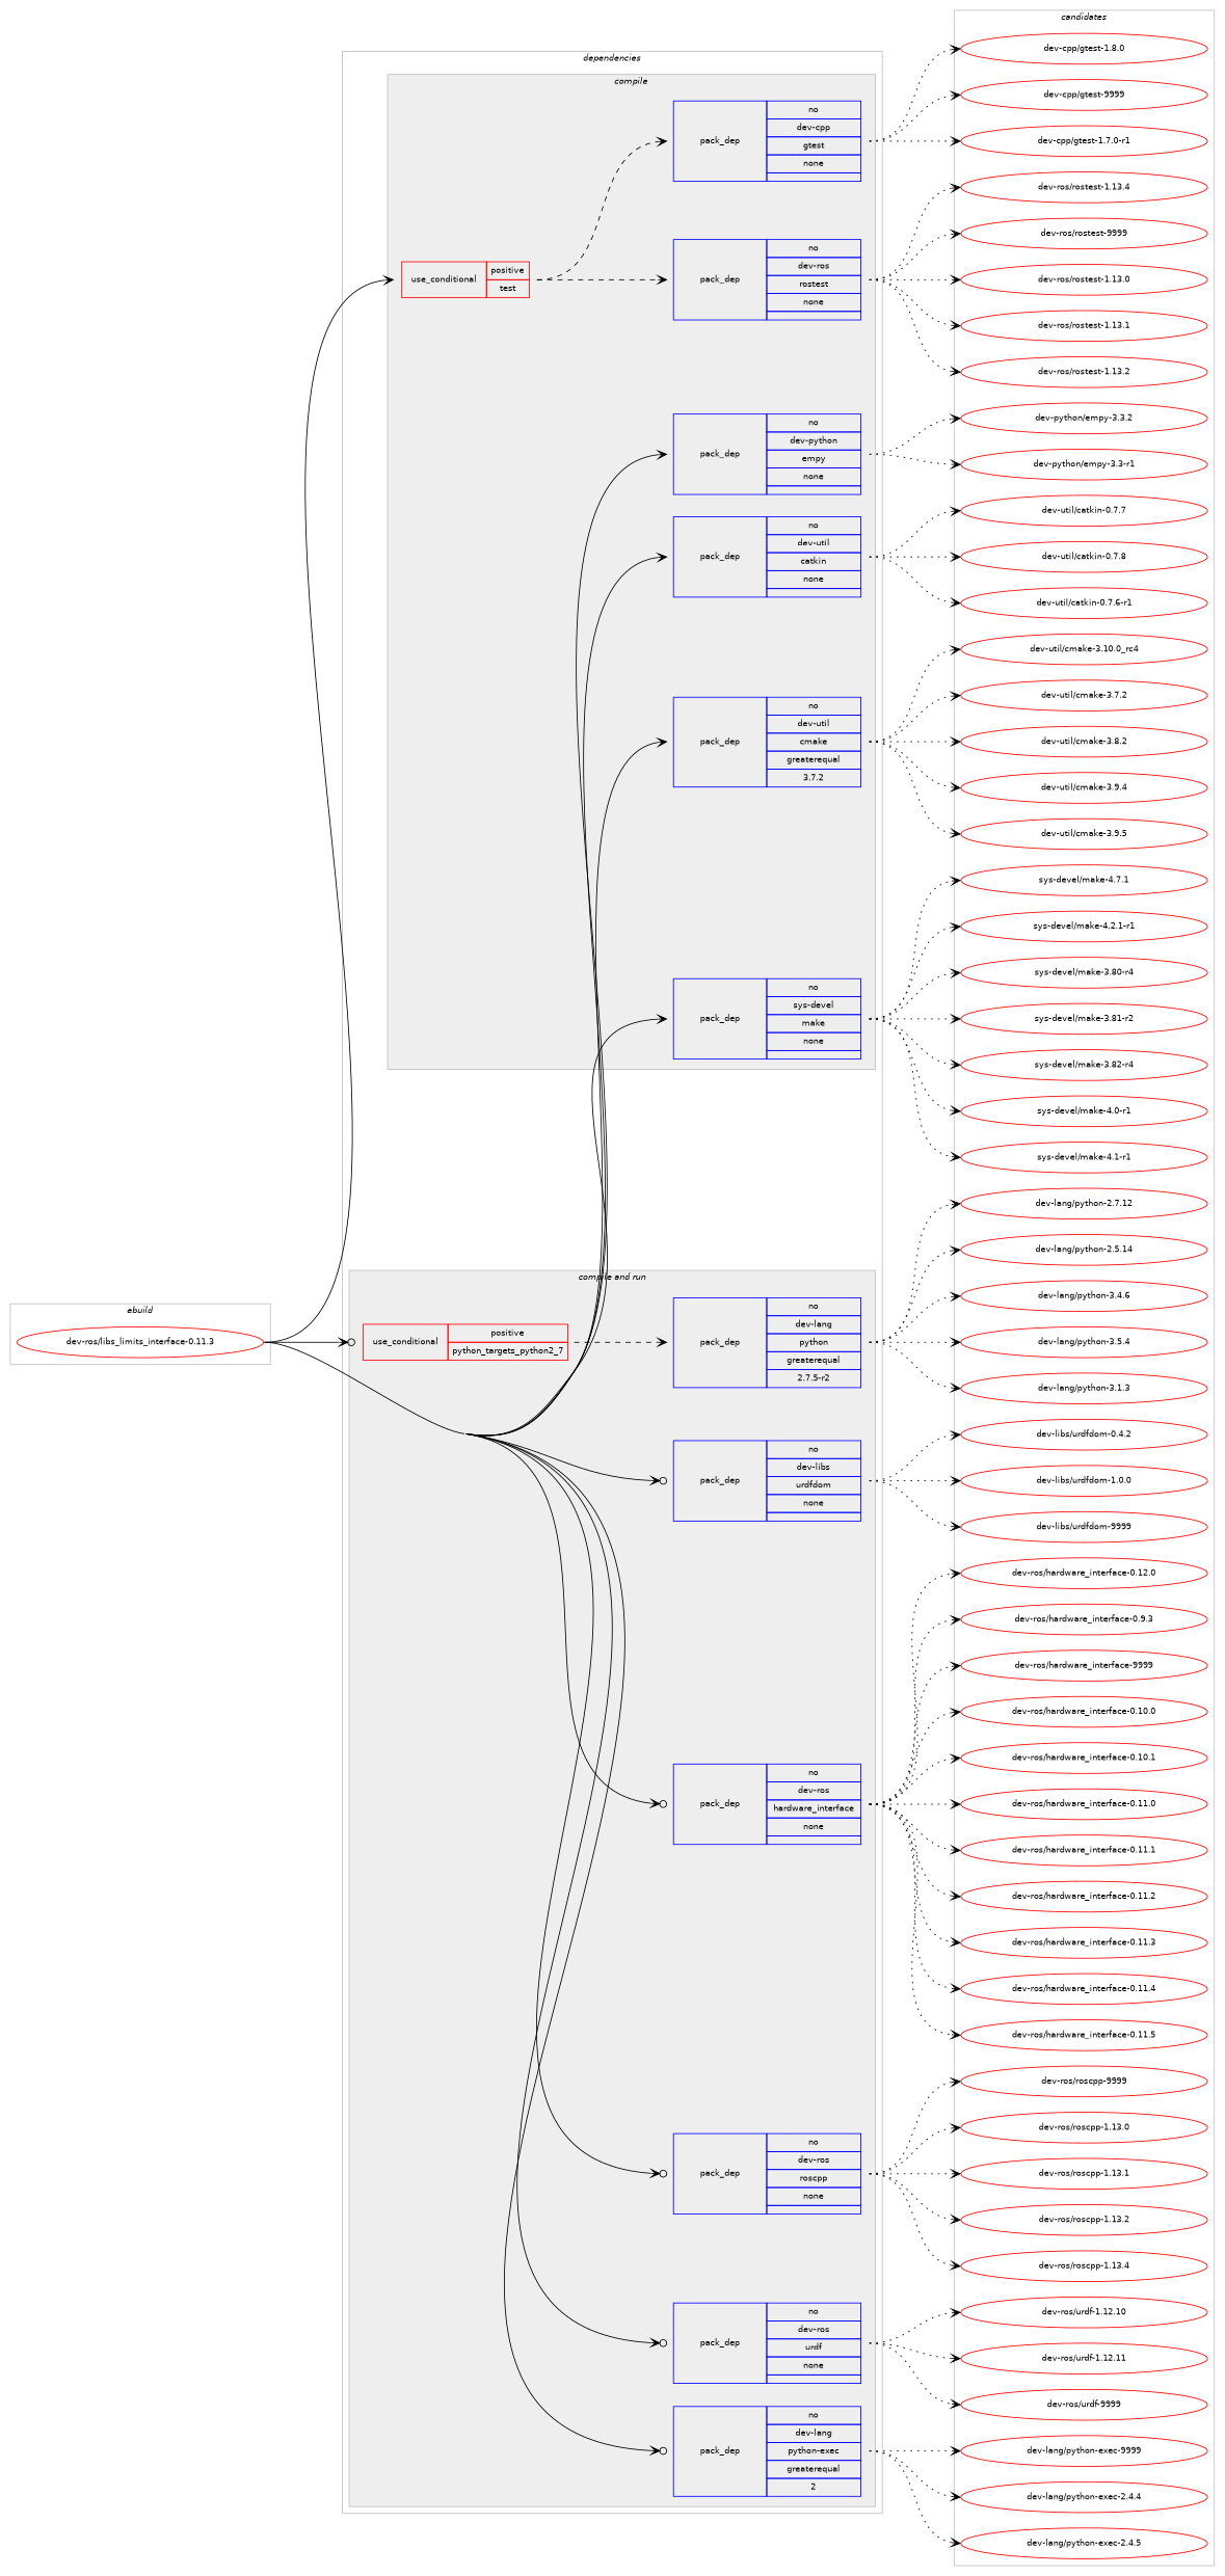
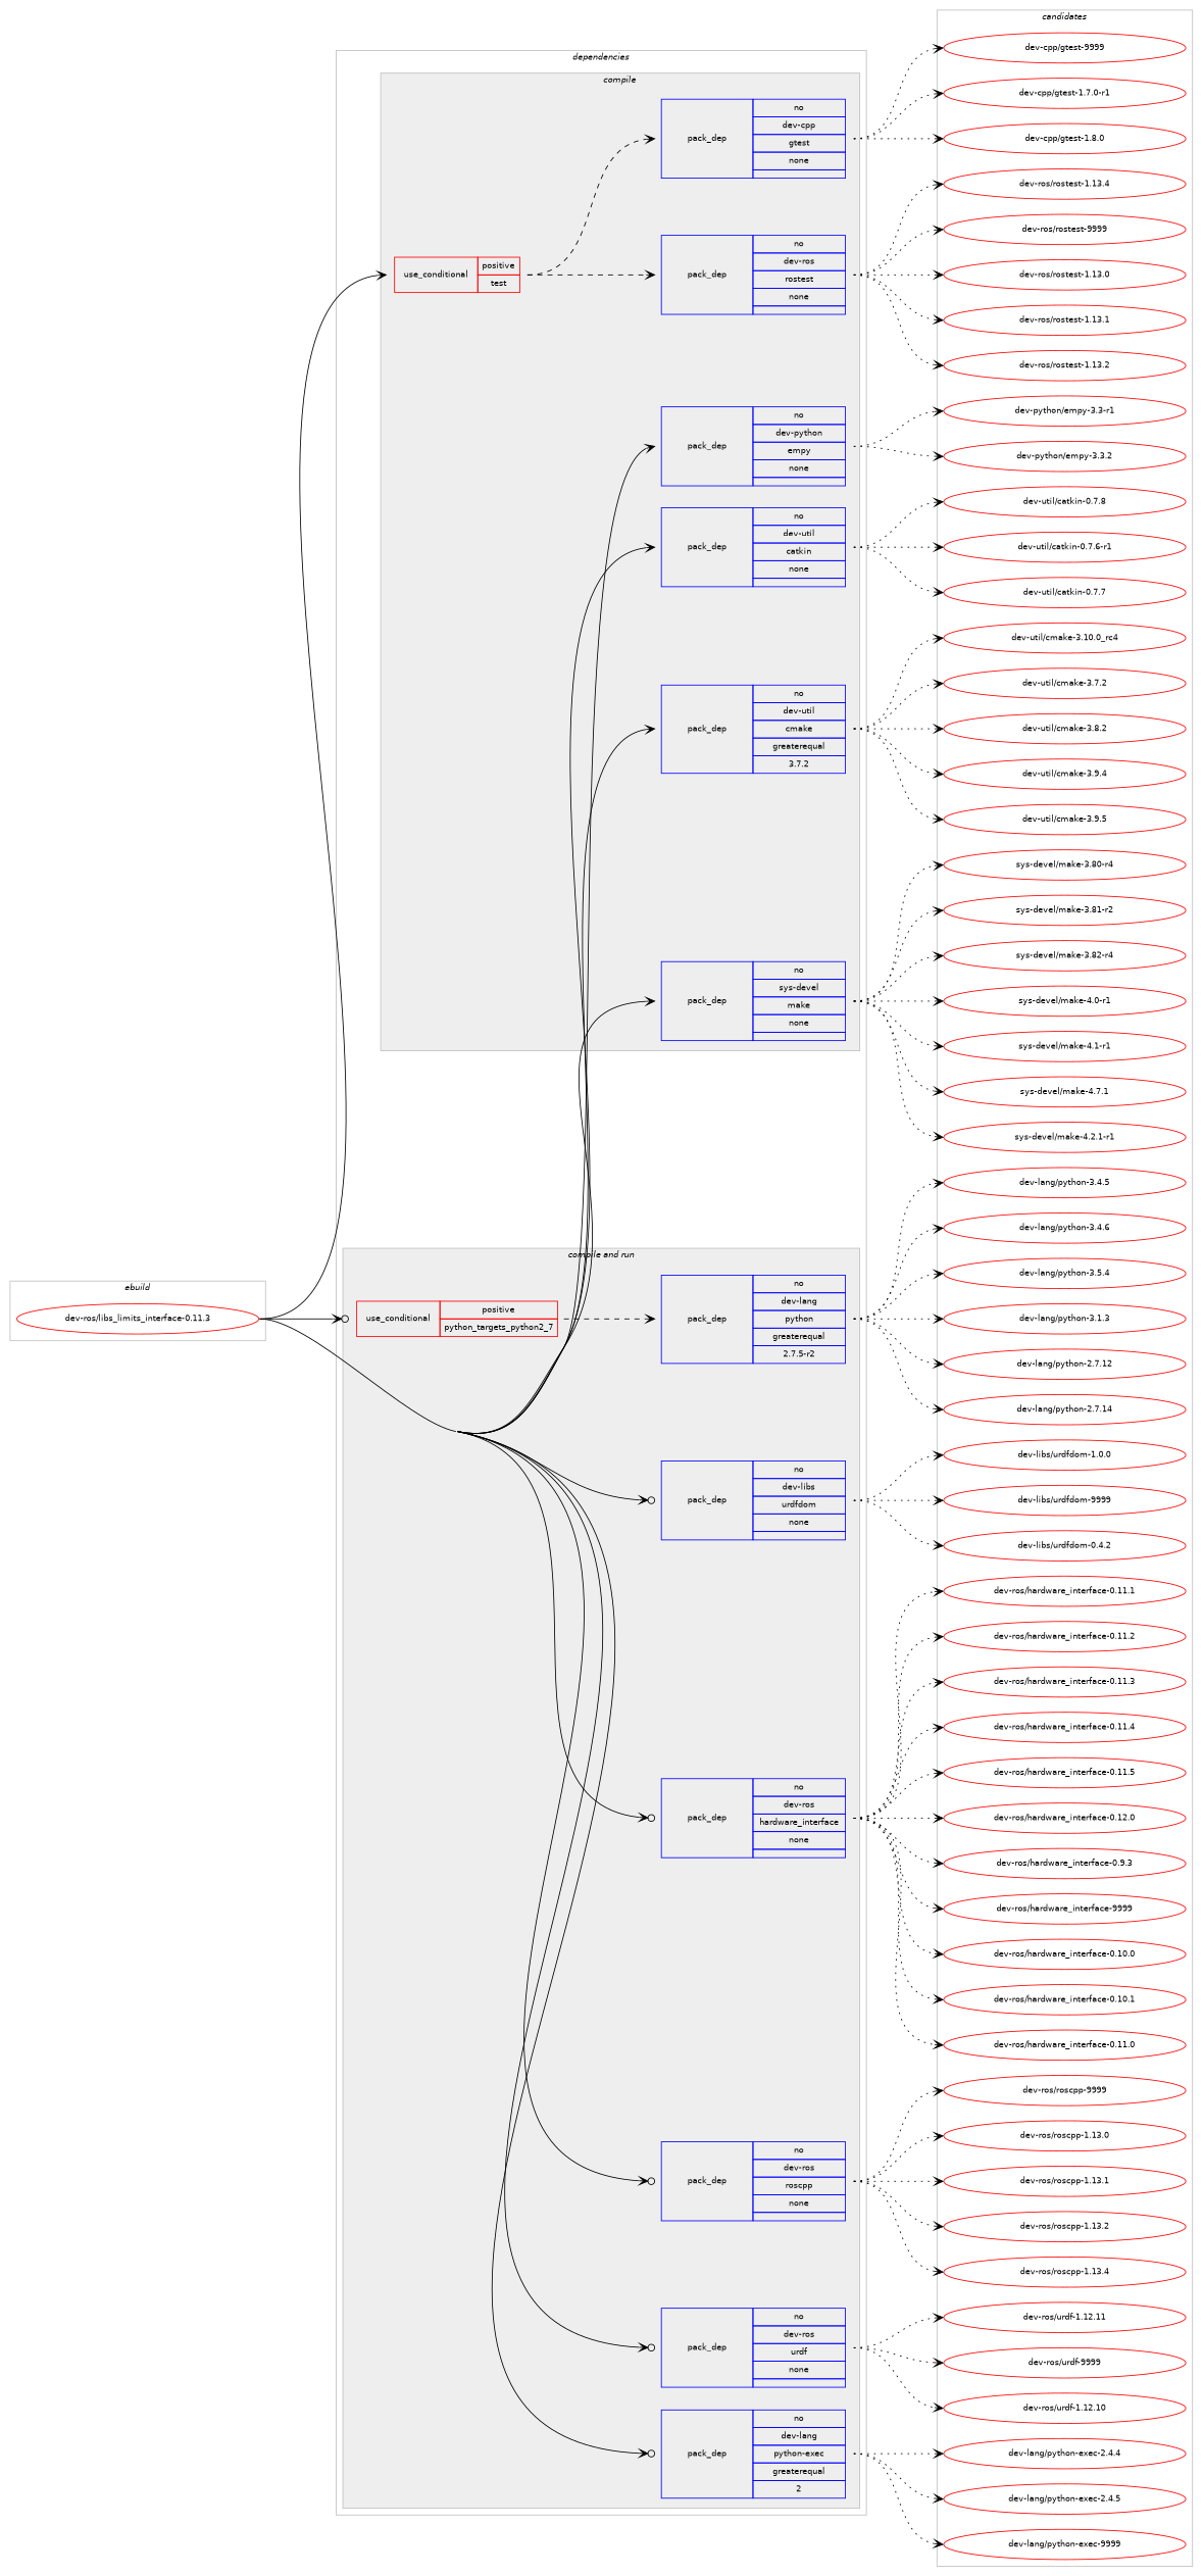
  digraph {
    compound=true
    concentrate=true
    fontname=Helvetica
    fontsize=10
    newrank=true
    rankdir=LR
    ranksep=1.5
    node [color=red fontname=Helvetica fontsize=10]
    edge [arrowhead=vee headport=w style=dotted tailport=e weight=100]
    n1 [label="dev-ros/libs_limits_interface-0.11.3" width=4]
    n2 [color=blue label=<<TABLE BORDER="0" CELLBORDER="1" CELLSPACING="0" CELLPADDING="4" WIDTH="220"><TR><TD ROWSPAN="6" CELLPADDING="30">pack_dep</TD></TR><TR><TD WIDTH="110">no</TD></TR><TR><TD>dev-ros</TD></TR><TR><TD>rostest</TD></TR><TR><TD>none</TD></TR><TR><TD></TD></TR></TABLE>> shape=none]
    n3 [color=blue label=<<TABLE BORDER="0" CELLBORDER="1" CELLSPACING="0" CELLPADDING="4" WIDTH="220"><TR><TD ROWSPAN="6" CELLPADDING="30">pack_dep</TD></TR><TR><TD WIDTH="110">no</TD></TR><TR><TD>dev-cpp</TD></TR><TR><TD>gtest</TD></TR><TR><TD>none</TD></TR><TR><TD></TD></TR></TABLE>> shape=none]
    n4 [label=<<TABLE BORDER="0" CELLBORDER="1" CELLSPACING="0" CELLPADDING="4"><TR><TD ROWSPAN="3" CELLPADDING="10">use_conditional</TD></TR><TR><TD>positive</TD></TR><TR><TD>test</TD></TR></TABLE>> shape=none]
    n5 [color=blue label=<<TABLE BORDER="0" CELLBORDER="1" CELLSPACING="0" CELLPADDING="4" WIDTH="220"><TR><TD ROWSPAN="6" CELLPADDING="30">pack_dep</TD></TR><TR><TD WIDTH="110">no</TD></TR><TR><TD>dev-python</TD></TR><TR><TD>empy</TD></TR><TR><TD>none</TD></TR><TR><TD></TD></TR></TABLE>> shape=none]
    n6 [color=blue label=<<TABLE BORDER="0" CELLBORDER="1" CELLSPACING="0" CELLPADDING="4" WIDTH="220"><TR><TD ROWSPAN="6" CELLPADDING="30">pack_dep</TD></TR><TR><TD WIDTH="110">no</TD></TR><TR><TD>dev-util</TD></TR><TR><TD>catkin</TD></TR><TR><TD>none</TD></TR><TR><TD></TD></TR></TABLE>> shape=none]
    n7 [color=blue label=<<TABLE BORDER="0" CELLBORDER="1" CELLSPACING="0" CELLPADDING="4" WIDTH="220"><TR><TD ROWSPAN="6" CELLPADDING="30">pack_dep</TD></TR><TR><TD WIDTH="110">no</TD></TR><TR><TD>dev-util</TD></TR><TR><TD>cmake</TD></TR><TR><TD>greaterequal</TD></TR><TR><TD>3.7.2</TD></TR></TABLE>> shape=none]
    n8 [color=blue label=<<TABLE BORDER="0" CELLBORDER="1" CELLSPACING="0" CELLPADDING="4" WIDTH="220"><TR><TD ROWSPAN="6" CELLPADDING="30">pack_dep</TD></TR><TR><TD WIDTH="110">no</TD></TR><TR><TD>sys-devel</TD></TR><TR><TD>make</TD></TR><TR><TD>none</TD></TR><TR><TD></TD></TR></TABLE>> shape=none]
    n9 [color=blue label=<<TABLE BORDER="0" CELLBORDER="1" CELLSPACING="0" CELLPADDING="4" WIDTH="220"><TR><TD ROWSPAN="6" CELLPADDING="30">pack_dep</TD></TR><TR><TD WIDTH="110">no</TD></TR><TR><TD>dev-lang</TD></TR><TR><TD>python</TD></TR><TR><TD>greaterequal</TD></TR><TR><TD>2.7.5-r2</TD></TR></TABLE>> shape=none]
    n10 [label=<<TABLE BORDER="0" CELLBORDER="1" CELLSPACING="0" CELLPADDING="4"><TR><TD ROWSPAN="3" CELLPADDING="10">use_conditional</TD></TR><TR><TD>positive</TD></TR><TR><TD>python_targets_python2_7</TD></TR></TABLE>> shape=none]
    n11 [color=blue label=<<TABLE BORDER="0" CELLBORDER="1" CELLSPACING="0" CELLPADDING="4" WIDTH="220"><TR><TD ROWSPAN="6" CELLPADDING="30">pack_dep</TD></TR><TR><TD WIDTH="110">no</TD></TR><TR><TD>dev-lang</TD></TR><TR><TD>python-exec</TD></TR><TR><TD>greaterequal</TD></TR><TR><TD>2</TD></TR></TABLE>> shape=none]
    n12 [color=blue label=<<TABLE BORDER="0" CELLBORDER="1" CELLSPACING="0" CELLPADDING="4" WIDTH="220"><TR><TD ROWSPAN="6" CELLPADDING="30">pack_dep</TD></TR><TR><TD WIDTH="110">no</TD></TR><TR><TD>dev-libs</TD></TR><TR><TD>urdfdom</TD></TR><TR><TD>none</TD></TR><TR><TD></TD></TR></TABLE>> shape=none]
    n13 [color=blue label=<<TABLE BORDER="0" CELLBORDER="1" CELLSPACING="0" CELLPADDING="4" WIDTH="220"><TR><TD ROWSPAN="6" CELLPADDING="30">pack_dep</TD></TR><TR><TD WIDTH="110">no</TD></TR><TR><TD>dev-ros</TD></TR><TR><TD>hardware_interface</TD></TR><TR><TD>none</TD></TR><TR><TD></TD></TR></TABLE>> shape=none]
    n14 [color=blue label=<<TABLE BORDER="0" CELLBORDER="1" CELLSPACING="0" CELLPADDING="4" WIDTH="220"><TR><TD ROWSPAN="6" CELLPADDING="30">pack_dep</TD></TR><TR><TD WIDTH="110">no</TD></TR><TR><TD>dev-ros</TD></TR><TR><TD>roscpp</TD></TR><TR><TD>none</TD></TR><TR><TD></TD></TR></TABLE>> shape=none]
    n15 [color=blue label=<<TABLE BORDER="0" CELLBORDER="1" CELLSPACING="0" CELLPADDING="4" WIDTH="220"><TR><TD ROWSPAN="6" CELLPADDING="30">pack_dep</TD></TR><TR><TD WIDTH="110">no</TD></TR><TR><TD>dev-ros</TD></TR><TR><TD>urdf</TD></TR><TR><TD>none</TD></TR><TR><TD></TD></TR></TABLE>> shape=none]
    n16 [label="dev-ros/rostest-1.13.0" width=4]
    n17 [label="dev-ros/rostest-1.13.1" width=4]
    n18 [label="dev-ros/rostest-1.13.2" width=4]
    n19 [label="dev-ros/rostest-1.13.4" width=4]
    n20 [label="dev-ros/rostest-9999" width=4]
    n21 [label="dev-cpp/gtest-1.7.0-r1" width=4]
    n22 [label="dev-cpp/gtest-1.8.0" width=4]
    n23 [label="dev-cpp/gtest-9999" width=4]
    n24 [label="dev-python/empy-3.3-r1" width=4]
    n25 [label="dev-python/empy-3.3.2" width=4]
    n26 [label="dev-util/catkin-0.7.6-r1" width=4]
    n27 [label="dev-util/catkin-0.7.7" width=4]
    n28 [label="dev-util/catkin-0.7.8" width=4]
    n29 [label="dev-util/cmake-3.10.0_rc4" width=4]
    n30 [label="dev-util/cmake-3.7.2" width=4]
    n31 [label="dev-util/cmake-3.8.2" width=4]
    n32 [label="dev-util/cmake-3.9.4" width=4]
    n33 [label="dev-util/cmake-3.9.5" width=4]
    n34 [label="sys-devel/make-3.80-r4" width=4]
    n35 [label="sys-devel/make-3.81-r2" width=4]
    n36 [label="sys-devel/make-3.82-r4" width=4]
    n37 [label="sys-devel/make-4.0-r1" width=4]
    n38 [label="sys-devel/make-4.1-r1" width=4]
    n39 [label="sys-devel/make-4.7.1" width=4]
    n40 [label="sys-devel/make-4.2.1-r1" width=4]
    n41 [label="dev-lang/python-2.7.12" width=4]
-   n42 [label="dev-lang/python-2.5.14" width=4]
+   n42 [label="dev-lang/python-2.7.14" width=4]
+   n43 [label="dev-lang/python-3.4.5" width=4]
    n44 [label="dev-lang/python-3.4.6" width=4]
    n45 [label="dev-lang/python-3.5.4" width=4]
    n46 [label="dev-lang/python-3.1.3" width=4]
    n47 [label="dev-lang/python-exec-2.4.4" width=4]
    n48 [label="dev-lang/python-exec-2.4.5" width=4]
    n49 [label="dev-lang/python-exec-9999" width=4]
    n50 [label="dev-libs/urdfdom-0.4.2" width=4]
    n51 [label="dev-libs/urdfdom-1.0.0" width=4]
    n52 [label="dev-libs/urdfdom-9999" width=4]
    n53 [label="dev-ros/hardware_interface-0.10.0" width=4]
    n54 [label="dev-ros/hardware_interface-0.10.1" width=4]
    n55 [label="dev-ros/hardware_interface-0.11.0" width=4]
    n56 [label="dev-ros/hardware_interface-0.11.1" width=4]
    n57 [label="dev-ros/hardware_interface-0.11.2" width=4]
    n58 [label="dev-ros/hardware_interface-0.11.3" width=4]
    n59 [label="dev-ros/hardware_interface-0.11.4" width=4]
    n60 [label="dev-ros/hardware_interface-0.11.5" width=4]
    n61 [label="dev-ros/hardware_interface-0.12.0" width=4]
    n62 [label="dev-ros/hardware_interface-0.9.3" width=4]
    n63 [label="dev-ros/hardware_interface-9999" width=4]
    n64 [label="dev-ros/roscpp-1.13.0" width=4]
    n65 [label="dev-ros/roscpp-1.13.1" width=4]
    n66 [label="dev-ros/roscpp-1.13.2" width=4]
    n67 [label="dev-ros/roscpp-1.13.4" width=4]
    n68 [label="dev-ros/roscpp-9999" width=4]
    n69 [label="dev-ros/urdf-1.12.10" width=4]
    n70 [label="dev-ros/urdf-1.12.11" width=4]
    n71 [label="dev-ros/urdf-9999" width=4]
    subgraph cluster_1 {
      color=gray
      label=<<i>ebuild</i>>
      rank=same
      n1
    }
    subgraph cluster_2 {
      color=gray
      label=<<i>dependencies</i>>
      subgraph cluster_3 {
        color=gray
        fillcolor="#eeeeee"
        label=<<i>compile</i>>
        style=filled
        subgraph sub_4 {
          color=gray
          fillcolor="#eeeeee"
          label=<<i>compile</i>>
          style=filled
          n4
          subgraph sub_5 {
            color=gray
            fillcolor="#eeeeee"
            label=<<i>compile</i>>
            style=filled
            n2
          }
          subgraph sub_6 {
            color=gray
            fillcolor="#eeeeee"
            label=<<i>compile</i>>
            style=filled
            n3
          }
        }
        subgraph sub_7 {
          color=gray
          fillcolor="#eeeeee"
          label=<<i>compile</i>>
          style=filled
          n5
        }
        subgraph sub_8 {
          color=gray
          fillcolor="#eeeeee"
          label=<<i>compile</i>>
          style=filled
          n6
        }
        subgraph sub_9 {
          color=gray
          fillcolor="#eeeeee"
          label=<<i>compile</i>>
          style=filled
          n7
        }
        subgraph sub_10 {
          color=gray
          fillcolor="#eeeeee"
          label=<<i>compile</i>>
          style=filled
          n8
        }
      }
      subgraph cluster_11 {
        color=gray
        fillcolor="#eeeeee"
        label=<<i>compile and run</i>>
        style=filled
        subgraph sub_12 {
          color=gray
          fillcolor="#eeeeee"
          label=<<i>compile and run</i>>
          style=filled
          n10
          subgraph sub_13 {
            color=gray
            fillcolor="#eeeeee"
            label=<<i>compile and run</i>>
            style=filled
            n9
          }
        }
        subgraph sub_14 {
          color=gray
          fillcolor="#eeeeee"
          label=<<i>compile and run</i>>
          style=filled
          n11
        }
        subgraph sub_15 {
          color=gray
          fillcolor="#eeeeee"
          label=<<i>compile and run</i>>
          style=filled
          n12
        }
        subgraph sub_16 {
          color=gray
          fillcolor="#eeeeee"
          label=<<i>compile and run</i>>
          style=filled
          n13
        }
        subgraph sub_17 {
          color=gray
          fillcolor="#eeeeee"
          label=<<i>compile and run</i>>
          style=filled
          n14
        }
        subgraph sub_18 {
          color=gray
          fillcolor="#eeeeee"
          label=<<i>compile and run</i>>
          style=filled
          n15
        }
      }
      subgraph cluster_19 {
        color=gray
        fillcolor="#eeeeee"
        label=<<i>run</i>>
        style=filled
      }
    }
    subgraph cluster_20 {
      color=gray
      label=<<i>candidates</i>>
      rank=same
      subgraph sub_21 {
        color=black
        label=<<i>candidates</i>>
        nodesep=1
        rank=same
        n16
        n17
        n18
        n19
        n20
      }
      subgraph sub_22 {
        color=black
        label=<<i>candidates</i>>
        nodesep=1
        rank=same
        n21
        n22
        n23
      }
      subgraph sub_23 {
        color=black
        label=<<i>candidates</i>>
        nodesep=1
        rank=same
        n24
        n25
      }
      subgraph sub_24 {
        color=black
        label=<<i>candidates</i>>
        nodesep=1
        rank=same
        n26
        n27
        n28
      }
      subgraph sub_25 {
        color=black
        label=<<i>candidates</i>>
        nodesep=1
        rank=same
        n29
        n30
        n31
        n32
        n33
      }
      subgraph sub_26 {
        color=black
        label=<<i>candidates</i>>
        nodesep=1
        rank=same
        n34
        n35
        n36
        n37
        n38
        n39
        n40
      }
      subgraph sub_27 {
        color=black
        label=<<i>candidates</i>>
        nodesep=1
        rank=same
        n41
        n42
+       n43
        n44
        n45
        n46
      }
      subgraph sub_28 {
        color=black
        label=<<i>candidates</i>>
        nodesep=1
        rank=same
        n47
        n48
        n49
      }
      subgraph sub_29 {
        color=black
        label=<<i>candidates</i>>
        nodesep=1
        rank=same
        n50
        n51
        n52
      }
      subgraph sub_30 {
        color=black
        label=<<i>candidates</i>>
        nodesep=1
        rank=same
        n53
        n54
        n55
        n56
        n57
        n58
        n59
        n60
        n61
        n62
        n63
      }
      subgraph sub_31 {
        color=black
        label=<<i>candidates</i>>
        nodesep=1
        rank=same
        n64
        n65
        n66
        n67
        n68
      }
      subgraph sub_32 {
        color=black
        label=<<i>candidates</i>>
        nodesep=1
        rank=same
        n69
        n70
        n71
      }
    }
    n1 -> n4 [style=solid weight=20]
    n1 -> n5 [style=solid weight=20]
    n1 -> n6 [style=solid weight=20]
    n1 -> n7 [style=solid weight=20]
    n1 -> n8 [style=solid weight=20]
    n1 -> n10 [arrowhead=odotvee style=solid weight=20]
    n1 -> n11 [arrowhead=odotvee style=solid weight=20]
    n1 -> n12 [arrowhead=odotvee style=solid weight=20]
    n1 -> n13 [arrowhead=odotvee style=solid weight=20]
    n1 -> n14 [arrowhead=odotvee style=solid weight=20]
    n1 -> n15 [arrowhead=odotvee style=solid weight=20]
    n2 -> n16
    n2 -> n17
    n2 -> n18
    n2 -> n19
    n2 -> n20
    n3 -> n21
    n3 -> n22
    n3 -> n23
    n4 -> n2 [style=dashed weight=20]
    n4 -> n3 [style=dashed weight=20]
    n5 -> n24
    n5 -> n25
    n6 -> n26
    n6 -> n27
    n6 -> n28
    n7 -> n29
    n7 -> n30
    n7 -> n31
    n7 -> n32
    n7 -> n33
    n8 -> n34
    n8 -> n35
    n8 -> n36
    n8 -> n37
    n8 -> n38
    n8 -> n39
    n8 -> n40
    n9 -> n41
    n9 -> n42
+   n9 -> n43
    n9 -> n44
    n9 -> n45
    n9 -> n46
    n10 -> n9 [style=dashed weight=20]
    n11 -> n47
    n11 -> n48
    n11 -> n49
    n12 -> n50
    n12 -> n51
    n12 -> n52
    n13 -> n53
    n13 -> n54
    n13 -> n55
    n13 -> n56
    n13 -> n57
    n13 -> n58
    n13 -> n59
    n13 -> n60
    n13 -> n61
    n13 -> n62
    n13 -> n63
    n14 -> n64
    n14 -> n65
    n14 -> n66
    n14 -> n67
    n14 -> n68
    n15 -> n69
    n15 -> n70
    n15 -> n71
  }
